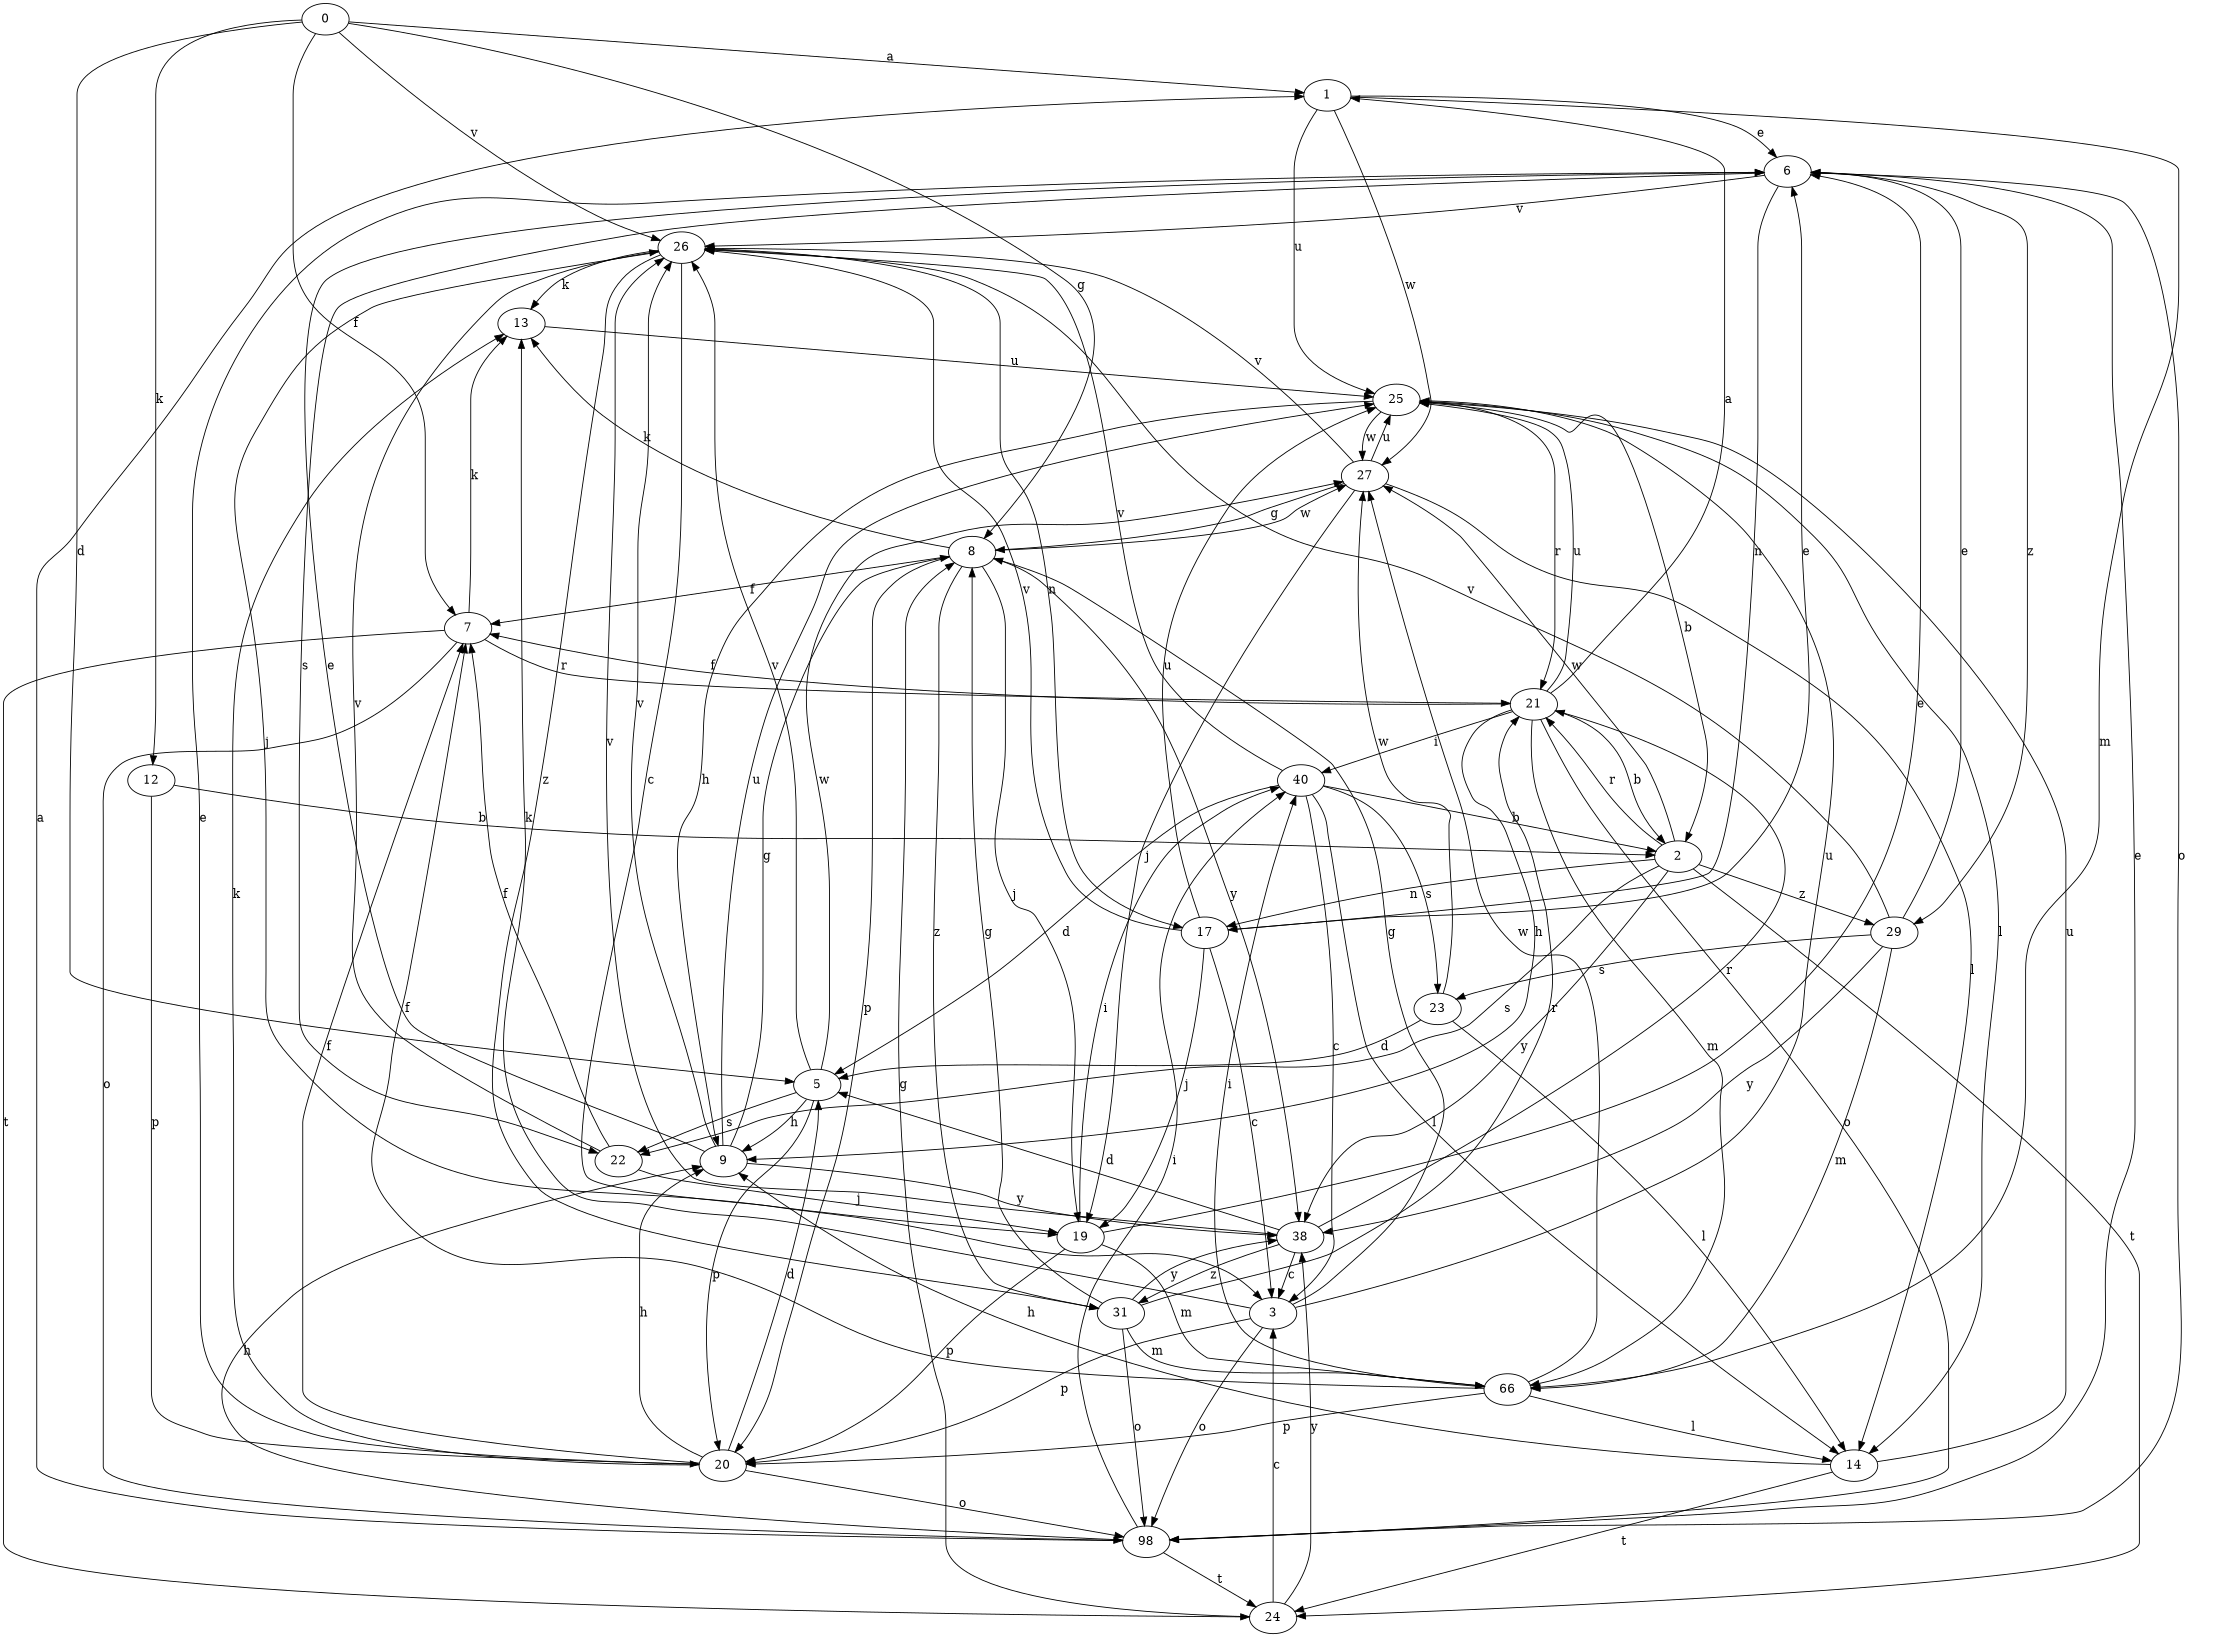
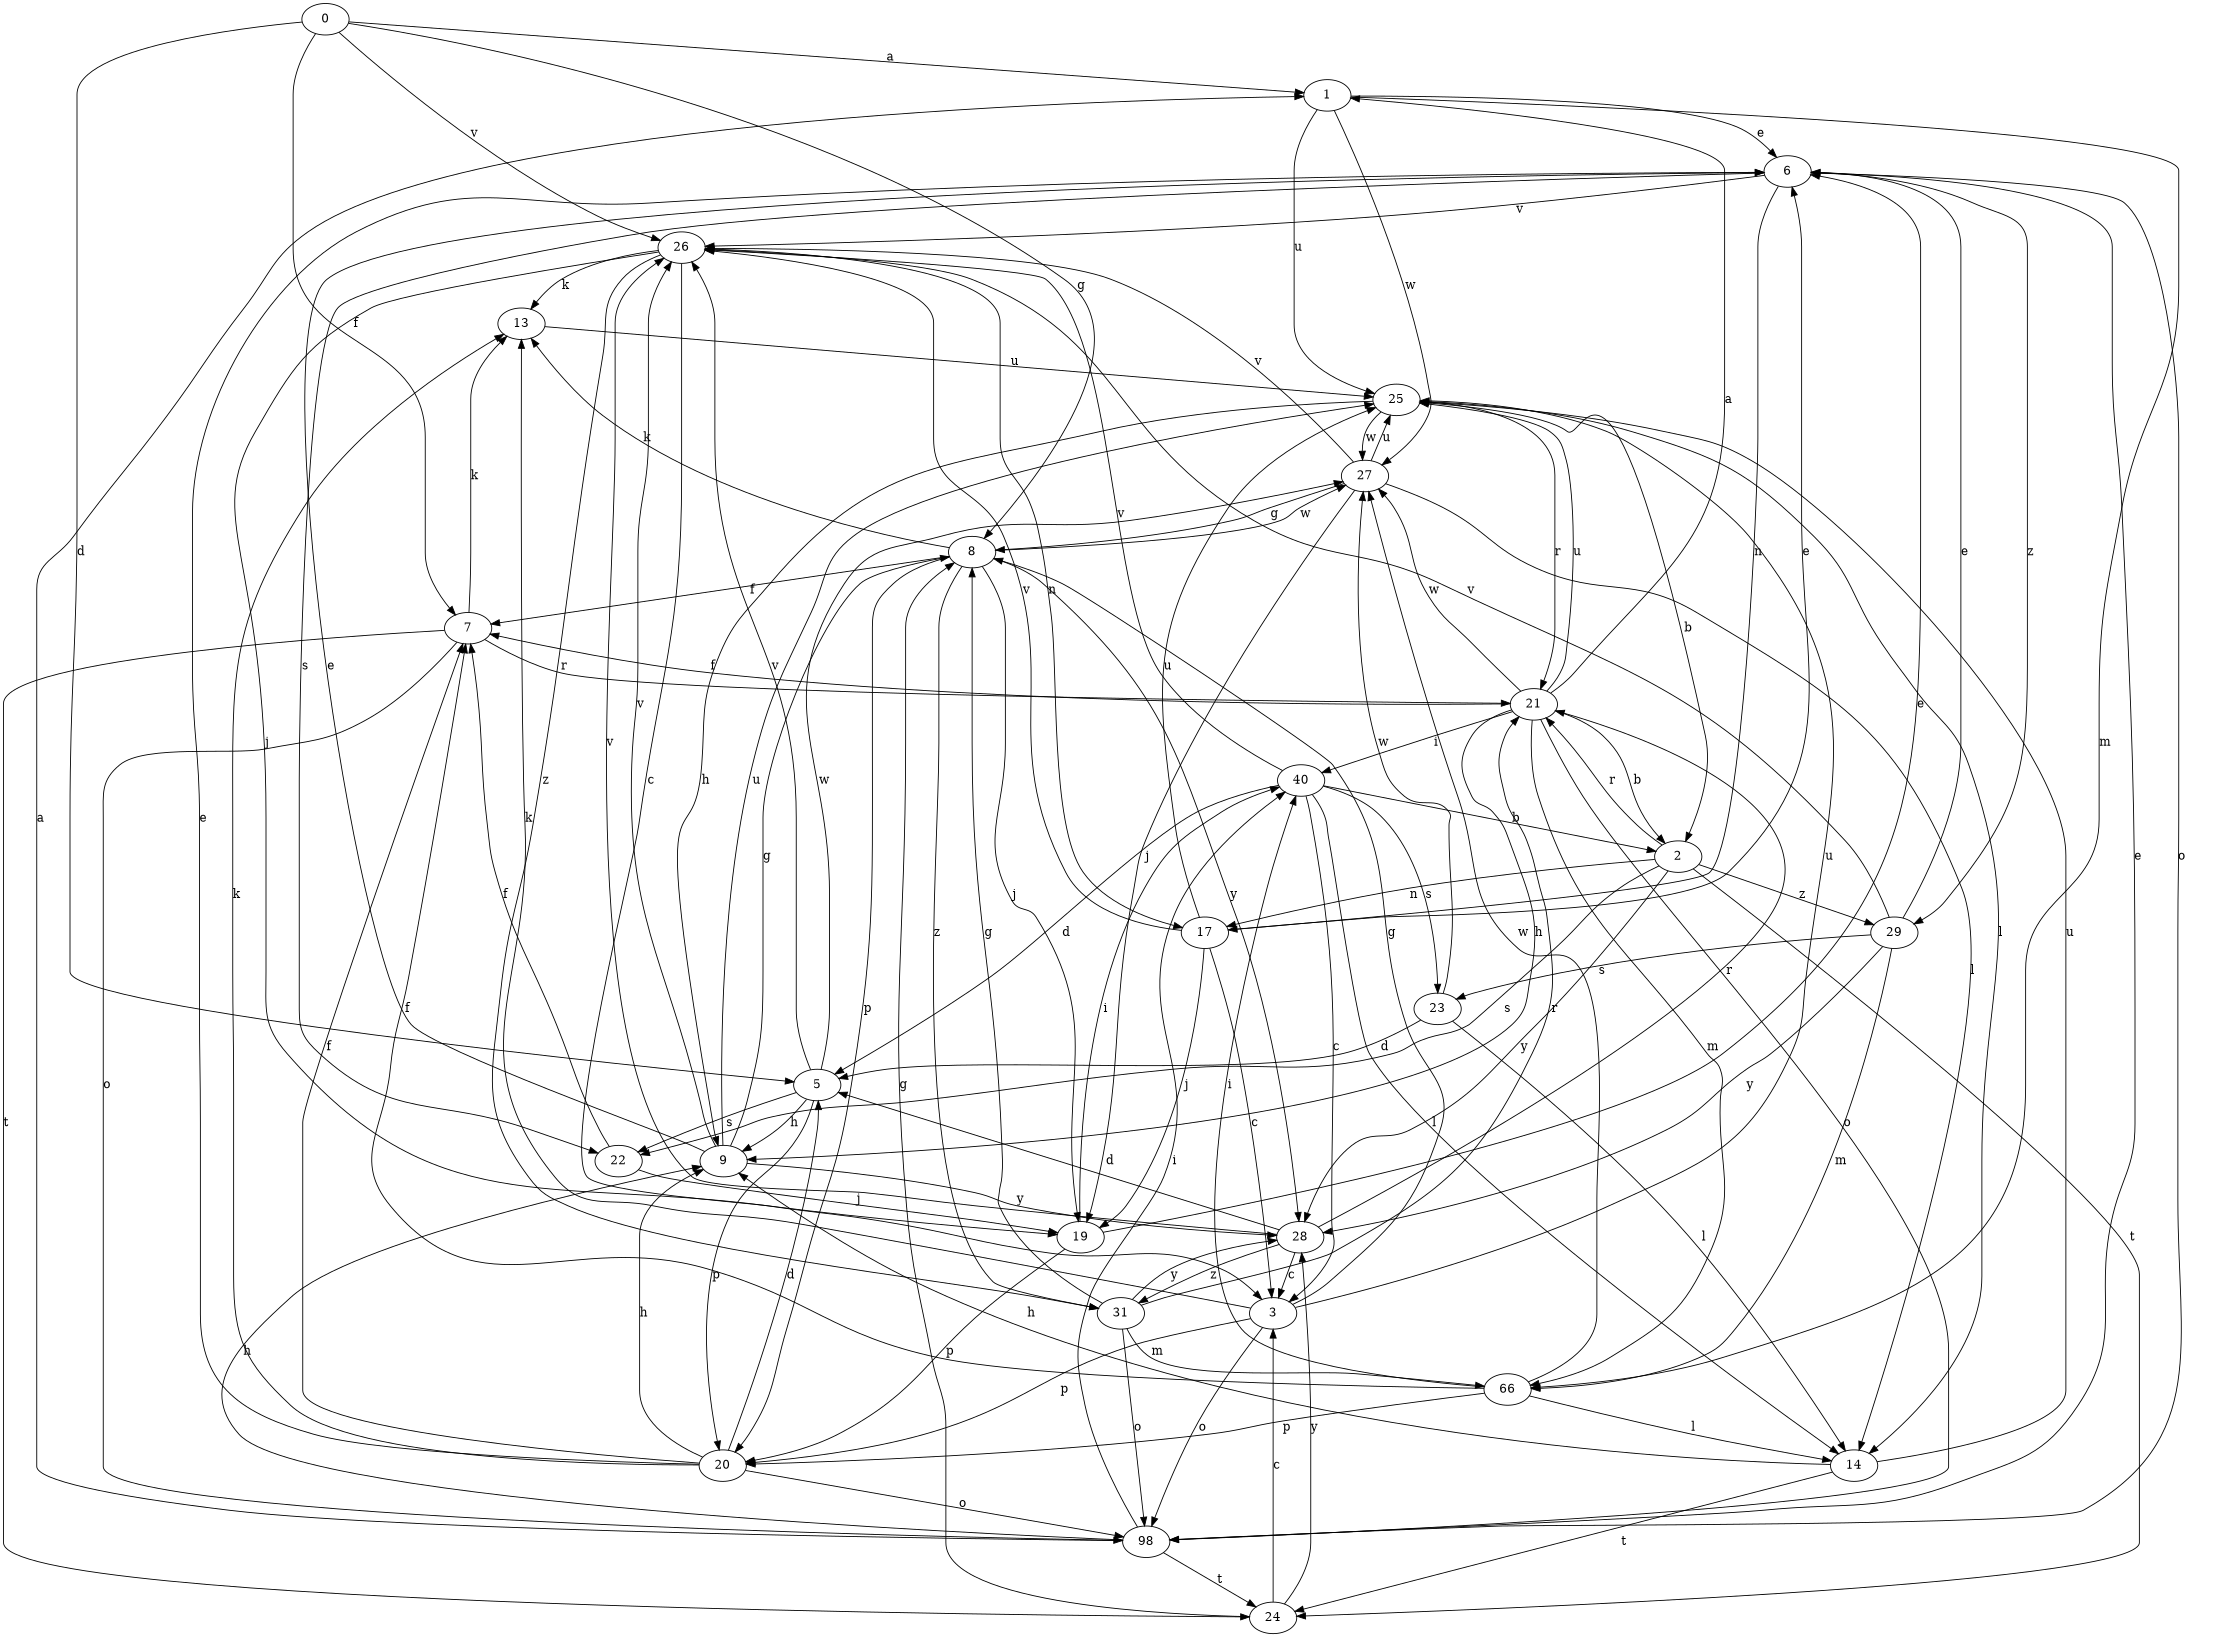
  strict digraph {
    0
    1
    5
    7
    8
-   12
    26
    6
    n9 [label=66]
    25
    27
    22
    20
    9
    21
    24
    13
    n18 [label=98]
-   28 [label=38]
+   28
    n20 [label=19]
    31
    2
    17
    3
    29
    n26 [label=40]
    14
    23
    0 -> 1 [label=a]
    0 -> 5 [label=d]
    0 -> 7 [label=f]
    0 -> 8 [label=g]
-   0 -> 12 [label=k]
    0 -> 26 [label=v]
    1 -> 6 [label=e]
    1 -> n9 [label=m]
    1 -> 25 [label=u]
    1 -> 27 [label=w]
    5 -> 26 [label=v]
    5 -> 27 [label=w]
    5 -> 22 [label=s]
    5 -> 20 [label=p]
    5 -> 9 [label=h]
    7 -> 21 [label=r]
    7 -> 24 [label=t]
    7 -> 13 [label=k]
    7 -> n18 [label=o]
    8 -> 7 [label=f]
    8 -> 27 [label=w]
    8 -> 20 [label=p]
    8 -> 13 [label=k]
    8 -> 28 [label=y]
    8 -> n20 [label=j]
    8 -> 31 [label=z]
-   12 -> 20 [label=p]
-   12 -> 2 [label=b]
    26 -> 13 [label=k]
    26 -> n20 [label=j]
    26 -> 31 [label=z]
    26 -> 17 [label=n]
    26 -> 3 [label=c]
    6 -> 26 [label=v]
    6 -> 22 [label=s]
    6 -> n18 [label=o]
    6 -> 17 [label=n]
    6 -> 29 [label=z]
    n9 -> 7 [label=f]
    n9 -> 27 [label=w]
    n9 -> 20 [label=p]
    n9 -> n26 [label=i]
    n9 -> 14 [label=l]
    25 -> 27 [label=w]
    25 -> 9 [label=h]
    25 -> 21 [label=r]
    25 -> 2 [label=b]
    25 -> 14 [label=l]
    27 -> 8 [label=g]
    27 -> 26 [label=v]
    27 -> 25 [label=u]
    27 -> n20 [label=j]
    27 -> 14 [label=l]
    22 -> 7 [label=f]
-   22 -> 26 [label=v]
    22 -> n20 [label=j]
    20 -> 5 [label=d]
    20 -> 7 [label=f]
    20 -> 6 [label=e]
    20 -> 9 [label=h]
    20 -> 13 [label=k]
    20 -> n18 [label=o]
    9 -> 8 [label=g]
    9 -> 26 [label=v]
    9 -> 6 [label=e]
    9 -> 25 [label=u]
    9 -> 28 [label=y]
    21 -> 1 [label=a]
    21 -> 7 [label=f]
    21 -> n9 [label=m]
    21 -> 25 [label=u]
    21 -> 9 [label=h]
    21 -> n18 [label=o]
    21 -> 2 [label=b]
    21 -> n26 [label=i]
    24 -> 8 [label=g]
    24 -> 28 [label=y]
    24 -> 3 [label=c]
    13 -> 25 [label=u]
    n18 -> 1 [label=a]
    n18 -> 6 [label=e]
    n18 -> 9 [label=h]
    n18 -> 24 [label=t]
    n18 -> n26 [label=i]
    28 -> 5 [label=d]
    28 -> 26 [label=v]
    28 -> 21 [label=r]
    28 -> 31 [label=z]
    28 -> 3 [label=c]
    n20 -> 6 [label=e]
-   n20 -> n9 [label=m]
    n20 -> 20 [label=p]
    n20 -> n26 [label=i]
    31 -> 8 [label=g]
    31 -> n9 [label=m]
    31 -> 21 [label=r]
    31 -> n18 [label=o]
    31 -> 28 [label=y]
-   2 -> 27 [label=w]
+   21 -> 27 [label=w]
    2 -> 22 [label=s]
    2 -> 21 [label=r]
    2 -> 24 [label=t]
    2 -> 28 [label=y]
    2 -> 17 [label=n]
    2 -> 29 [label=z]
    17 -> 26 [label=v]
    17 -> 6 [label=e]
    17 -> 25 [label=u]
    17 -> n20 [label=j]
    17 -> 3 [label=c]
    3 -> 8 [label=g]
    3 -> 25 [label=u]
    3 -> 20 [label=p]
    3 -> 13 [label=k]
    3 -> n18 [label=o]
    29 -> 26 [label=v]
    29 -> 6 [label=e]
    29 -> n9 [label=m]
    29 -> 28 [label=y]
    29 -> 23 [label=s]
    n26 -> 5 [label=d]
    n26 -> 26 [label=v]
    n26 -> 2 [label=b]
    n26 -> 3 [label=c]
    n26 -> 14 [label=l]
    n26 -> 23 [label=s]
    14 -> 25 [label=u]
    14 -> 9 [label=h]
    14 -> 24 [label=t]
    23 -> 5 [label=d]
    23 -> 27 [label=w]
    23 -> 14 [label=l]
  }
